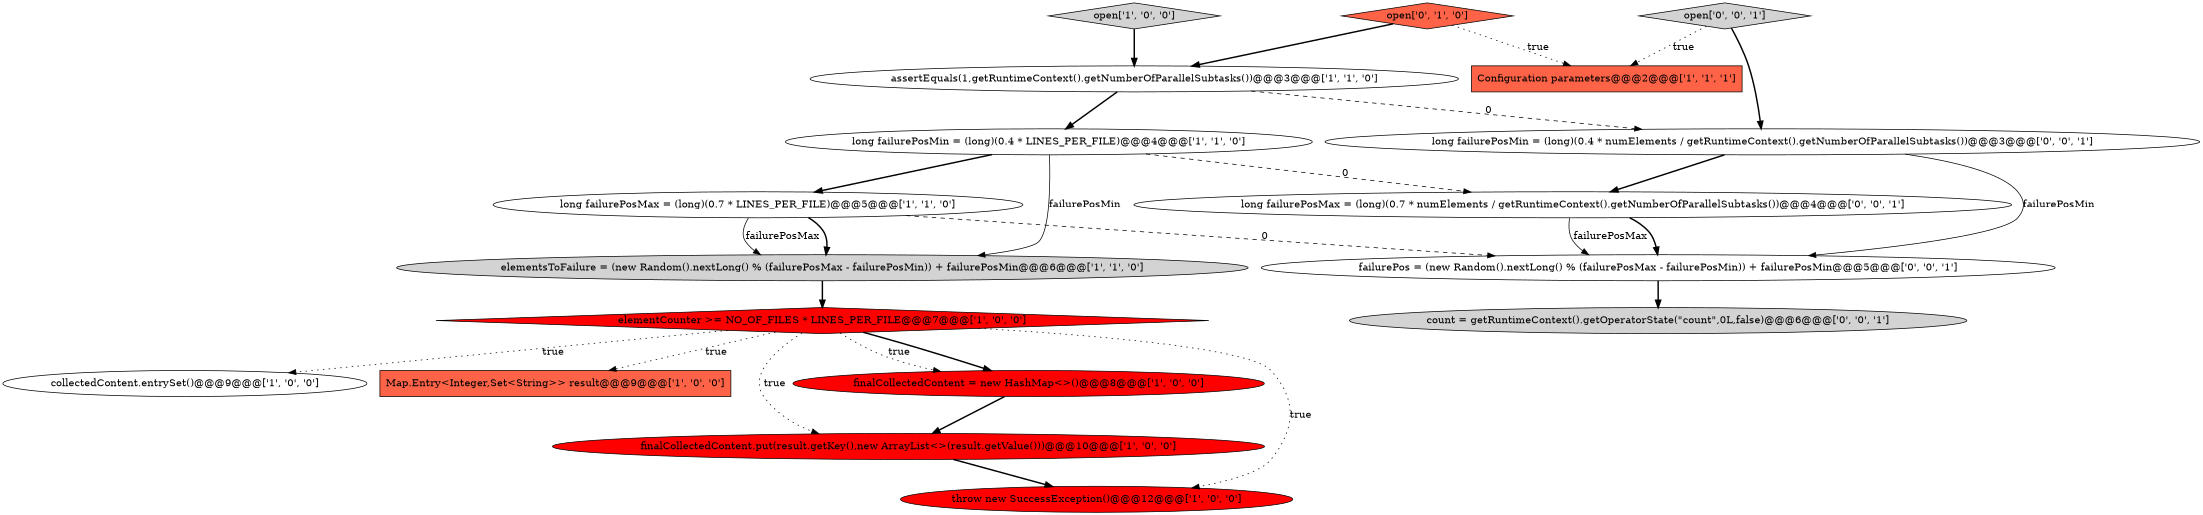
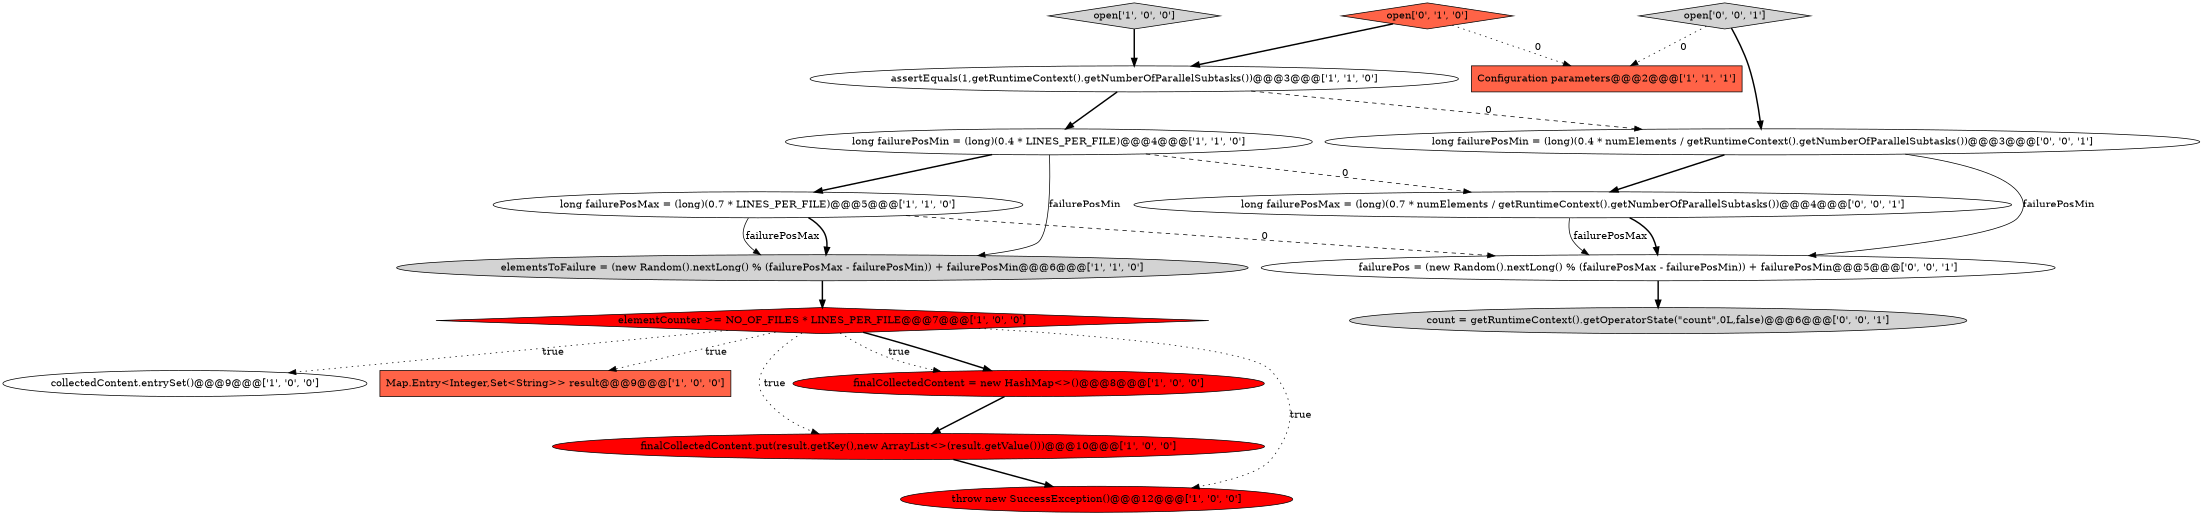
  digraph {
    node [fillcolor=white shape=ellipse style=filled]
    edge [style=bold]
    n1 [label="collectedContent.entrySet()@@@9@@@['1', '0', '0']"]
    n2 [label="failurePos = (new Random().nextLong() % (failurePosMax - failurePosMin)) + failurePosMin@@@5@@@['0', '0', '1']"]
    n3 [fillcolor=lightgray label="count = getRuntimeContext().getOperatorState(\"count\",0L,false)@@@6@@@['0', '0', '1']"]
    n4 [fillcolor=tomato label="Configuration parameters@@@2@@@['1', '1', '1']" shape=box]
    n5 [label="long failurePosMin = (long)(0.4 * numElements / getRuntimeContext().getNumberOfParallelSubtasks())@@@3@@@['0', '0', '1']"]
    n6 [label="long failurePosMax = (long)(0.7 * numElements / getRuntimeContext().getNumberOfParallelSubtasks())@@@4@@@['0', '0', '1']"]
    n7 [fillcolor=tomato label="Map.Entry<Integer,Set<String>> result@@@9@@@['1', '0', '0']" shape=box]
    n8 [fillcolor=red label="finalCollectedContent.put(result.getKey(),new ArrayList<>(result.getValue()))@@@10@@@['1', '0', '0']"]
    n9 [fillcolor=red label="throw new SuccessException()@@@12@@@['1', '0', '0']"]
    n10 [fillcolor=lightgray label="elementsToFailure = (new Random().nextLong() % (failurePosMax - failurePosMin)) + failurePosMin@@@6@@@['1', '1', '0']"]
    n11 [fillcolor=red label="elementCounter >= NO_OF_FILES * LINES_PER_FILE@@@7@@@['1', '0', '0']" shape=diamond]
    n12 [fillcolor=red label="finalCollectedContent = new HashMap<>()@@@8@@@['1', '0', '0']"]
    n13 [label="assertEquals(1,getRuntimeContext().getNumberOfParallelSubtasks())@@@3@@@['1', '1', '0']"]
    n14 [label="long failurePosMin = (long)(0.4 * LINES_PER_FILE)@@@4@@@['1', '1', '0']"]
    n15 [label="long failurePosMax = (long)(0.7 * LINES_PER_FILE)@@@5@@@['1', '1', '0']"]
    n16 [fillcolor=lightgray label="open['1', '0', '0']" shape=diamond]
    n17 [fillcolor=lightgray label="open['0', '0', '1']" shape=diamond]
    n18 [fillcolor=tomato label="open['0', '1', '0']" shape=diamond]
    n2 -> n3
    n5 -> n2 [label=failurePosMin style=solid]
    n5 -> n6
    n6 -> n2 [label=failurePosMax style=solid]
    n6 -> n2
    n8 -> n9
    n10 -> n11
    n11 -> n1 [label=true style=dotted]
    n11 -> n7 [label=true style=dotted]
    n11 -> n8 [label=true style=dotted]
    n11 -> n9 [label=true style=dotted]
    n11 -> n12
    n11 -> n12 [label=true style=dotted]
    n12 -> n8
    n13 -> n5 [label=0 style=dashed]
    n13 -> n14
    n14 -> n6 [label=0 style=dashed]
    n14 -> n10 [label=failurePosMin style=solid]
    n14 -> n15
    n15 -> n2 [label=0 style=dashed]
    n15 -> n10
    n15 -> n10 [label=failurePosMax style=solid]
    n16 -> n13
-   n17 -> n4 [label=true style=dotted]
+   n17 -> n4 [label=0 style=dotted]
    n17 -> n5
-   n18 -> n4 [label=true style=dotted]
+   n18 -> n4 [label=0 style=dotted]
    n18 -> n13
  }
